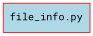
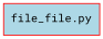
  digraph {
    nodesep=0.8
    rankdir=LR
    ranksep=0.5
    fontname="Roboto Mono"
-   "file_info.py" [fillcolor=lightblue fontsize=12 style=filled color=red shape=box fontname="Roboto Mono"]
+   "file_info.py" [fillcolor=lightblue fontsize=12 style=filled color=red shape=box fontname="Roboto Mono" label="file_file.py"]
  }
